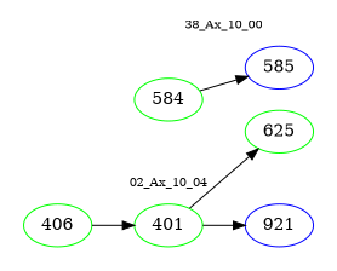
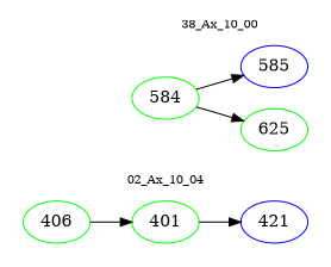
  digraph {
    rankdir=LR
    node [color=green]
    edge [color=black]
    n1 [label=584]
    n2 [label=625]
    n3 [color=blue label=585]
    n4 [label=406]
    n5 [label=401]
-   n6 [color=blue label=921]
+   n6 [color=blue label=421]
    subgraph cluster_1 {
      color=white
      fontsize=10
      label="38_Ax_10_00"
      n1
      n2
      n3
    }
    subgraph cluster_2 {
      color=white
      fontsize=10
      label="02_Ax_10_04"
      n4
      n5
      n6
    }
-   n5 -> n2
+   n1 -> n2
    n1 -> n3
    n4 -> n5
    n5 -> n6
  }
